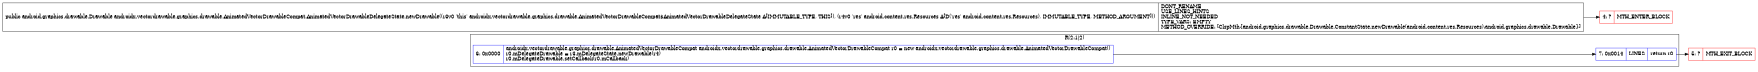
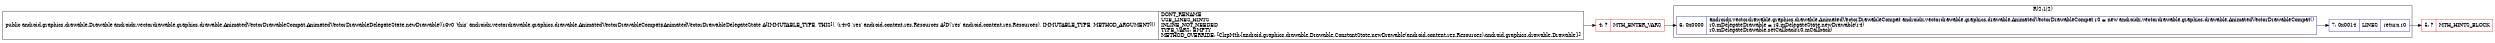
  digraph {
    rankdir=LR
    node [color=blue shape=record]
    n1 [label="{6\:\ 0x0000|androidx.vectordrawable.graphics.drawable.AnimatedVectorDrawableCompat androidx.vectordrawable.graphics.drawable.AnimatedVectorDrawableCompat r0 = new androidx.vectordrawable.graphics.drawable.AnimatedVectorDrawableCompat()\lr0.mDelegateDrawable = r3.mDelegateState.newDrawable(r4)\lr0.mDelegateDrawable.setCallback(r0.mCallback)\l}"]
    n2 [label="{7\:\ 0x0014|LINES\l|return r0\l}"]
-   n3 [color=red label="{5\:\ ?|MTH_EXIT_BLOCK\l}"]
-   n4 [color=red label="{4\:\ ?|MTH_ENTER_BLOCK\l}"]
+   n3 [color=red label="{5\:\ ?|MTH_HINTS_BLOCK\l}"]
+   n4 [color=red label="{4\:\ ?|MTH_ENTER_VARS\l}"]
    n5 [label="{public android.graphics.drawable.Drawable androidx.vectordrawable.graphics.drawable.AnimatedVectorDrawableCompat.AnimatedVectorDrawableDelegateState.newDrawable((r3v0 'this' androidx.vectordrawable.graphics.drawable.AnimatedVectorDrawableCompat$AnimatedVectorDrawableDelegateState A[IMMUTABLE_TYPE, THIS]), (r4v0 'res' android.content.res.Resources A[D('res' android.content.res.Resources), IMMUTABLE_TYPE, METHOD_ARGUMENT]))  | DONT_RENAME\lUSE_LINES_HINTS\lINLINE_NOT_NEEDED\lTYPE_VARS: EMPTY\lMETHOD_OVERRIDE: [ClspMth\{android.graphics.drawable.Drawable.ConstantState.newDrawable(android.content.res.Resources):android.graphics.drawable.Drawable\}]\l}" color=""]
    subgraph cluster_1 {
      label="R(2:1|2)"
      n1
      n2
    }
    n1 -> n2
    n2 -> n3
+   n4 -> n1
    n5 -> n4
  }
